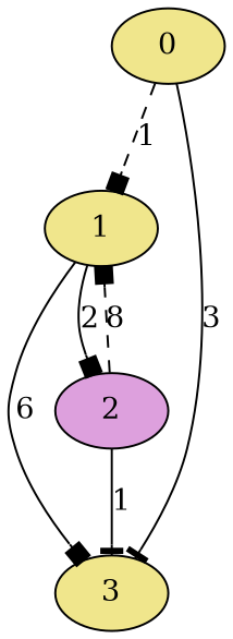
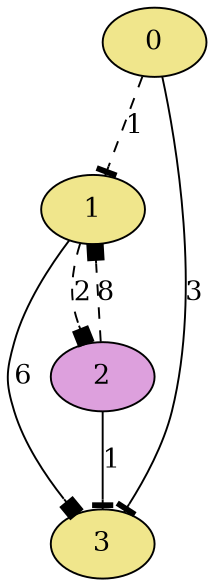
  digraph {
    node [fillcolor=khaki style=filled]
    edge [arrowhead=box style=dashed]
    0
    1
    3
    2 [fillcolor=plum]
-   0 -> 1 [label=1]
+   0 -> 1 [arrowhead=tee label=1]
    0 -> 3 [arrowhead=tee label=3 style=solid]
    1 -> 3 [label=6 style=solid]
-   1 -> 2 [label=2 style=solid]
+   1 -> 2 [label=2]
    2 -> 1 [label=8]
    2 -> 3 [arrowhead=tee label=1 style=solid]
  }
